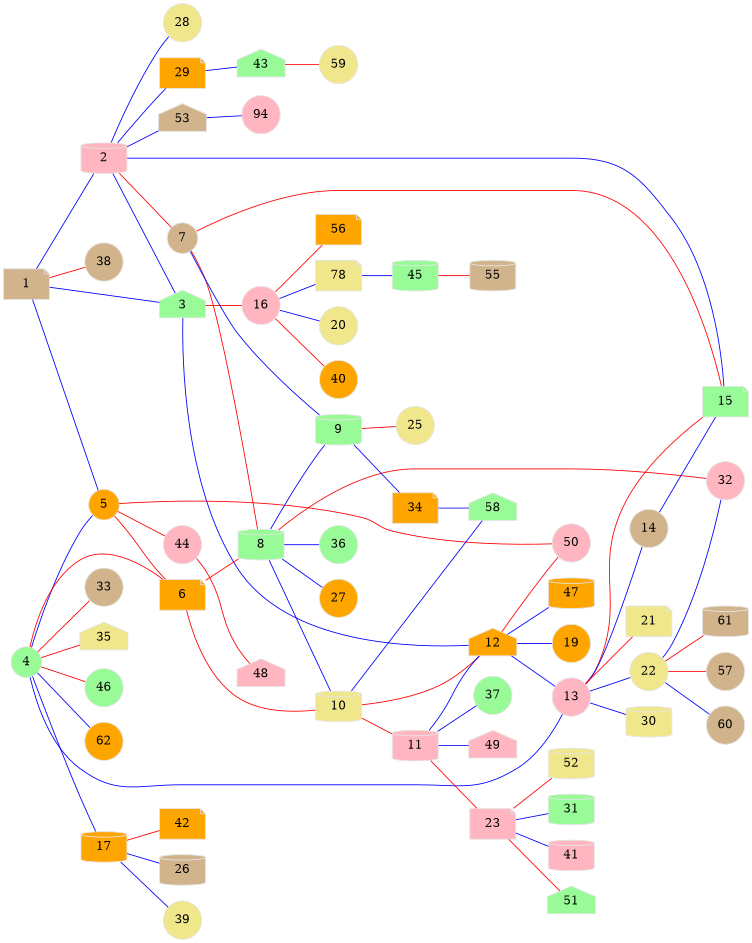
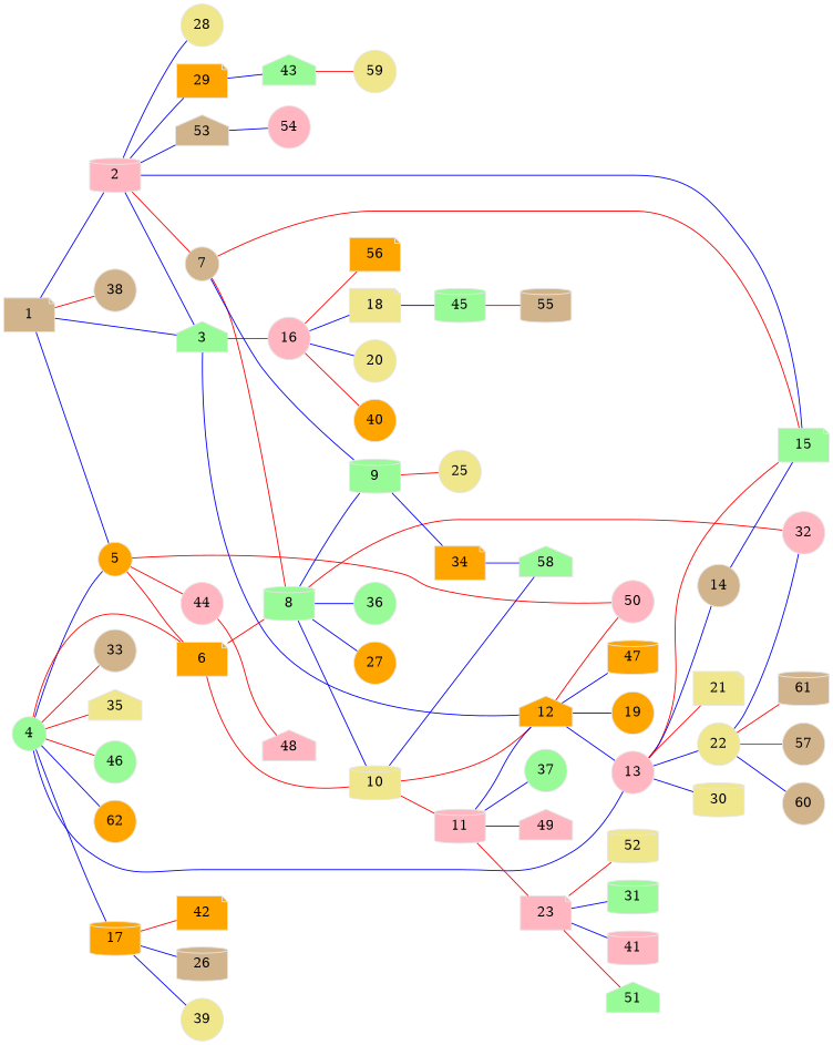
  graph {
    rankdir=LR
    node [color=gray90 fillcolor=palegreen shape=circle style=filled]
    edge [color=blue]
    1 [fillcolor=tan shape=note]
    2 [fillcolor=lightpink shape=cylinder]
    3 [shape=house]
    5 [fillcolor=orange]
    38 [fillcolor=tan]
    7 [fillcolor=tan]
    15 [shape=note]
    28 [fillcolor=khaki]
    29 [fillcolor=orange shape=note]
    53 [fillcolor=tan shape=house]
    12 [fillcolor=orange shape=house]
    16 [fillcolor=lightpink]
    6 [fillcolor=orange shape=note]
    44 [fillcolor=lightpink]
    50 [fillcolor=lightpink]
    8 [shape=cylinder]
    9 [shape=cylinder]
    43 [shape=house]
-   54 [fillcolor=lightpink label=94]
+   54 [fillcolor=lightpink]
    13 [fillcolor=lightpink]
    19 [fillcolor=orange]
    47 [fillcolor=orange shape=cylinder]
-   18 [fillcolor=khaki shape=note label=78]
+   18 [fillcolor=khaki shape=note]
    20 [fillcolor=khaki]
    40 [fillcolor=orange]
    56 [fillcolor=orange shape=note]
    4
    17 [fillcolor=orange shape=cylinder]
    33 [fillcolor=tan]
    35 [fillcolor=khaki shape=house]
    46
    62 [fillcolor=orange]
    10 [fillcolor=khaki shape=cylinder]
    14 [fillcolor=tan]
    21 [fillcolor=khaki shape=note]
    22 [fillcolor=khaki]
    30 [fillcolor=khaki shape=cylinder]
    26 [fillcolor=tan shape=cylinder]
    39 [fillcolor=khaki]
    42 [fillcolor=orange shape=note]
    48 [fillcolor=lightpink shape=house]
    27 [fillcolor=orange]
    32 [fillcolor=lightpink]
    36
    11 [fillcolor=lightpink shape=cylinder]
    58 [shape=house]
    25 [fillcolor=khaki]
    34 [fillcolor=orange shape=note]
    23 [fillcolor=lightpink shape=note]
    37
    49 [fillcolor=lightpink shape=house]
    31 [shape=cylinder]
    41 [fillcolor=lightpink shape=cylinder]
    51 [shape=house]
    52 [fillcolor=khaki shape=cylinder]
    57 [fillcolor=tan]
    60 [fillcolor=tan]
    61 [fillcolor=tan shape=cylinder]
    45 [shape=cylinder]
    55 [fillcolor=tan shape=cylinder]
    59 [fillcolor=khaki]
    1 -- 2
    1 -- 3
    1 -- 5
    1 -- 38 [color=red]
    2 -- 3
    2 -- 7 [color=red]
    2 -- 15
    2 -- 28
    2 -- 29
    2 -- 53
    3 -- 12
    3 -- 16 [color=red]
    5 -- 6 [color=red]
    5 -- 44 [color=red]
    5 -- 50 [color=red]
    7 -- 15 [color=red]
    7 -- 8 [color=red]
    7 -- 9
    29 -- 43
    53 -- 54
    12 -- 50 [color=red]
    12 -- 13
    12 -- 19
    12 -- 47
    16 -- 18
    16 -- 20
    16 -- 40 [color=red]
    16 -- 56 [color=red]
    6 -- 8 [color=red]
    6 -- 10 [color=red]
    44 -- 48 [color=red]
    8 -- 9
    8 -- 10
    8 -- 27
    8 -- 32 [color=red]
    8 -- 36
    9 -- 25 [color=red]
    9 -- 34
    43 -- 59 [color=red]
    13 -- 15 [color=red]
    13 -- 14
    13 -- 21 [color=red]
    13 -- 22
    13 -- 30
    18 -- 45
    4 -- 5
    4 -- 6 [color=red]
    4 -- 13
    4 -- 17
    4 -- 33 [color=red]
    4 -- 35 [color=red]
    4 -- 46 [color=red]
    4 -- 62
    17 -- 26
    17 -- 39
    17 -- 42 [color=red]
    10 -- 12 [color=red]
    10 -- 11 [color=red]
    10 -- 58
    14 -- 15
    22 -- 32
    22 -- 57 [color=red]
    22 -- 60
    22 -- 61 [color=red]
    11 -- 12
    11 -- 23 [color=red]
    11 -- 37
    11 -- 49
    34 -- 58
    23 -- 31
    23 -- 41
    23 -- 51 [color=red]
    23 -- 52 [color=red]
    45 -- 55 [color=red]
  }
